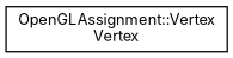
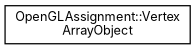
  digraph {
    rankdir=LR
    fontname=Inter
-   n1 [color=black fillcolor=white fontname=Inter fontsize=10 height=0.2 label="OpenGLAssignment::Vertex\lVertex" shape=record style=filled width=0.4]
+   n1 [color=black fillcolor=white fontname=Inter fontsize=10 height=0.2 label="OpenGLAssignment::Vertex\lArrayObject" shape=record style=filled width=0.4]
  }
